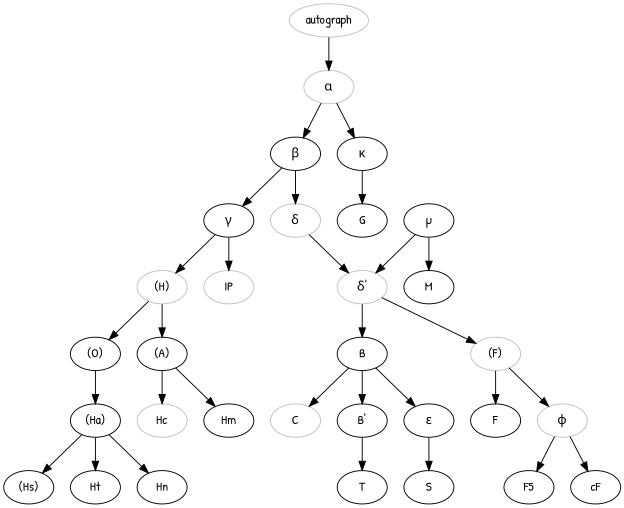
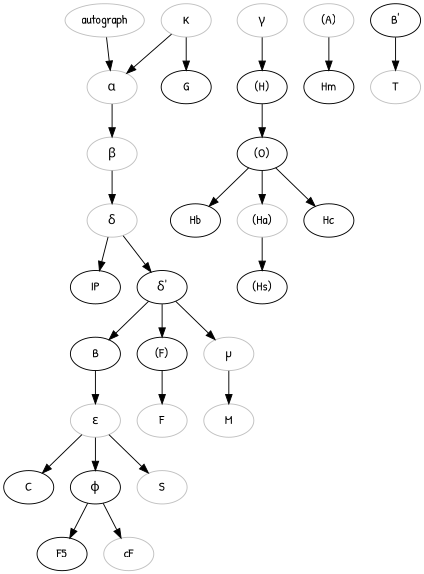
  digraph {
    fontname="Patrick Hand"
    node [fontname="Patrick Hand"]
    edge [fontname="Patrick Hand"]
    n1 [color=grey label=autograph]
    n2 [color=grey label="α"]
-   n3 [color=black label="β"]
-   n4 [color=black label="κ"]
-   n5 [color=black label="γ"]
+   n3 [color=grey label="β"]
+   n4 [color=grey label="κ"]
+   n5 [color=grey label="γ"]
    n6 [color=grey label="δ"]
    n7 [label=G]
-   n8 [label="(H)" color=grey]
-   n9 [label=IP color=grey]
-   n10 [color=grey label="δ'"]
+   n8 [label="(H)"]
+   n9 [label=IP]
+   n10 [color=black label="δ'"]
    n11 [label="(O)"]
-   n12 [label="(A)"]
-   n14 [label="(Ha)"]
-   n15 [label=Hc color=grey]
+   n12 [label="(A)" color=grey]
+   n13 [label=Hb]
+   n14 [label="(Ha)" color=grey]
+   n15 [label=Hc]
    n16 [label=Hm]
    n17 [label="(Hs)"]
-   Ht
-   Hn
    n20 [label=B]
-   n21 [label="(F)" color=grey]
-   n22 [color=black label="μ"]
-   n23 [label=C color=grey]
+   n21 [label="(F)"]
+   n22 [color=grey label="μ"]
+   n23 [label=C]
    n24 [label="B'"]
-   n25 [color=black label="ε"]
-   n26 [label=F]
-   n27 [color=grey label="φ"]
-   n28 [label=M]
-   n29 [label=T]
-   n30 [label=S]
+   n25 [color=grey label="ε"]
+   n26 [label=F color=grey]
+   n27 [color=black label="φ"]
+   n28 [label=M color=grey]
+   n29 [label=T color=grey]
+   n30 [label=S color=grey]
    n31 [label=F5]
-   n32 [label=cF]
+   n32 [label=cF color=grey]
    n1 -> n2
    n2 -> n3
-   n2 -> n4
-   n3 -> n5
+   n4 -> n2
    n3 -> n6
    n4 -> n7
    n5 -> n8
-   n5 -> n9
+   n6 -> n9
    n6 -> n10
    n8 -> n11
-   n8 -> n12
    n10 -> n20
    n10 -> n21
-   n22 -> n10
+   n10 -> n22
+   n11 -> n13
    n11 -> n14
-   n12 -> n15
+   n11 -> n15
    n12 -> n16
    n14 -> n17
-   n14 -> Ht
-   n14 -> Hn
-   n20 -> n23
-   n20 -> n24
+   n25 -> n23
    n20 -> n25
    n21 -> n26
-   n21 -> n27
+   n25 -> n27
    n22 -> n28
    n24 -> n29
    n25 -> n30
    n27 -> n31
    n27 -> n32
  }
